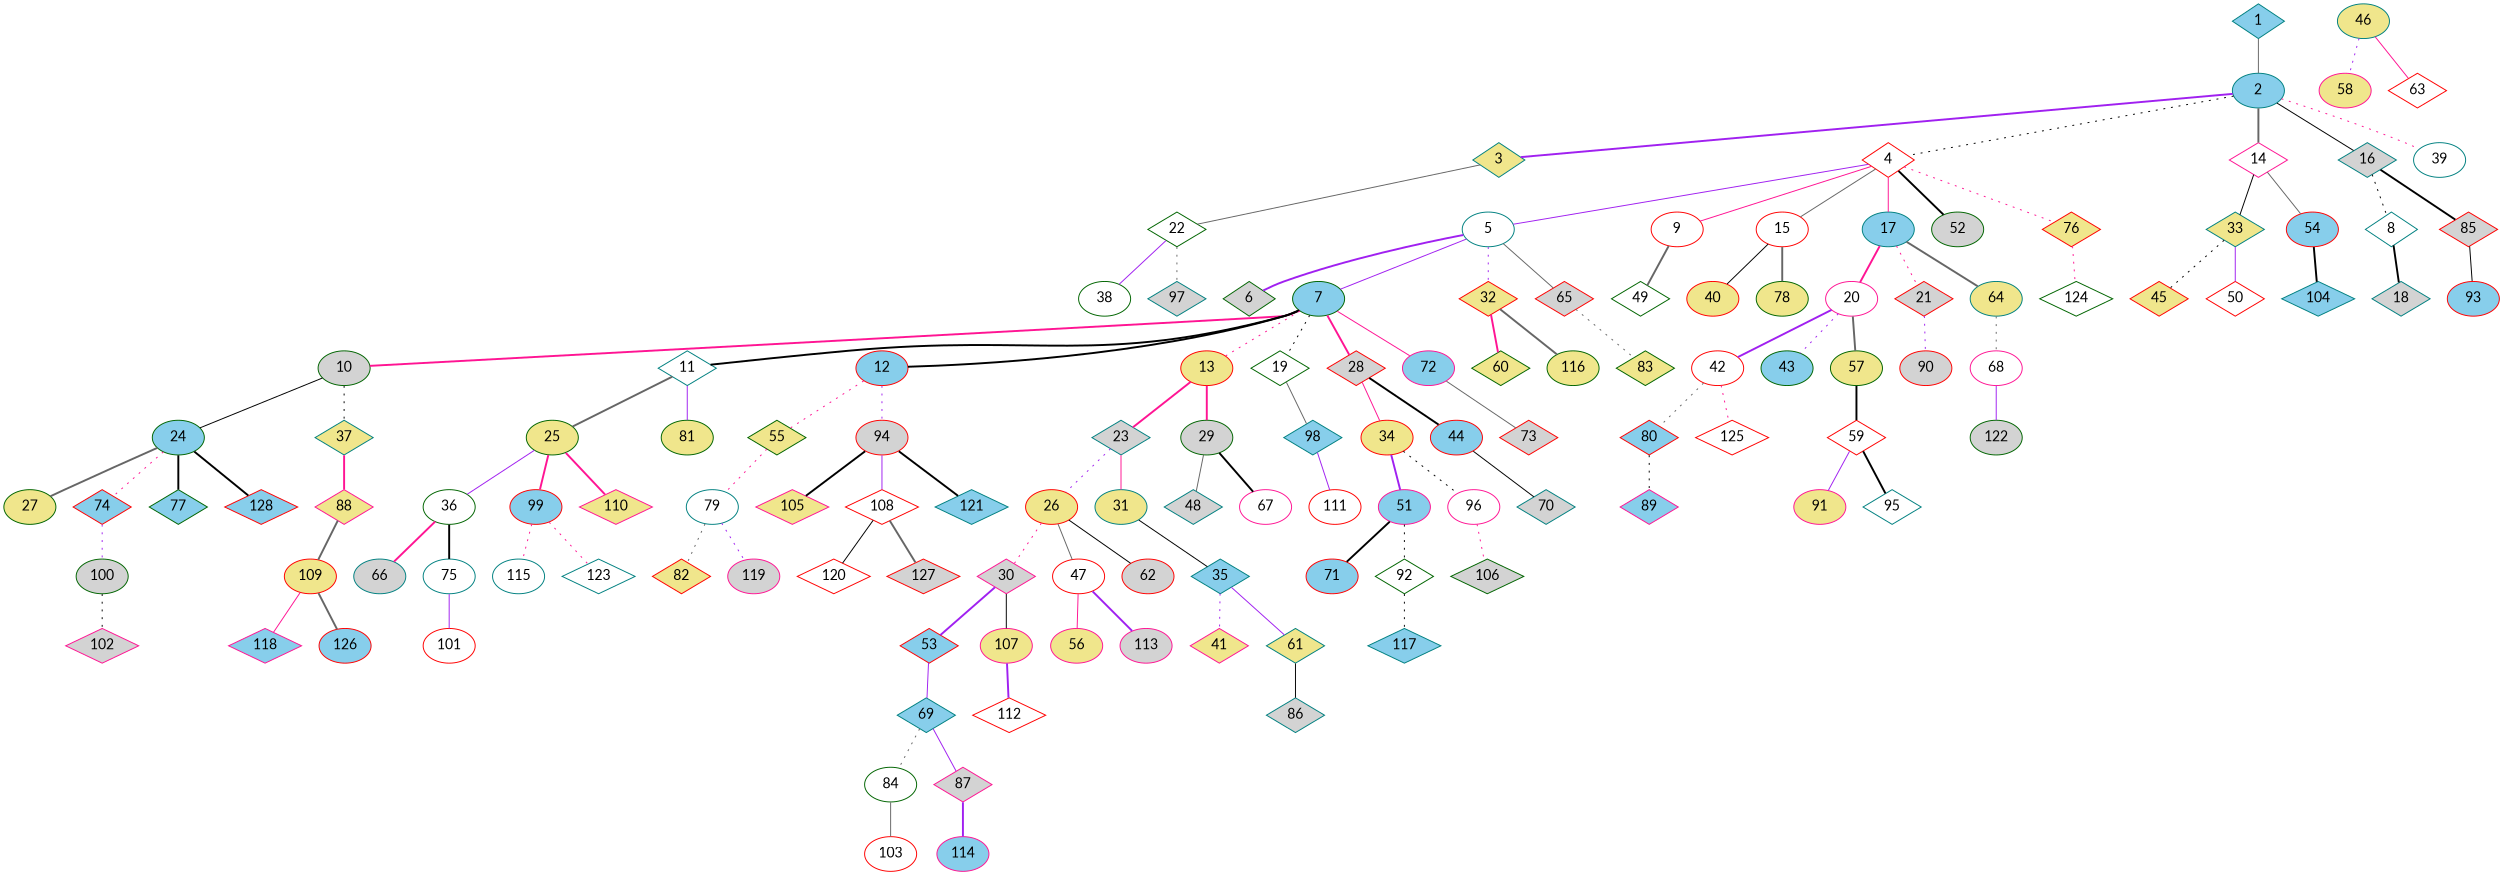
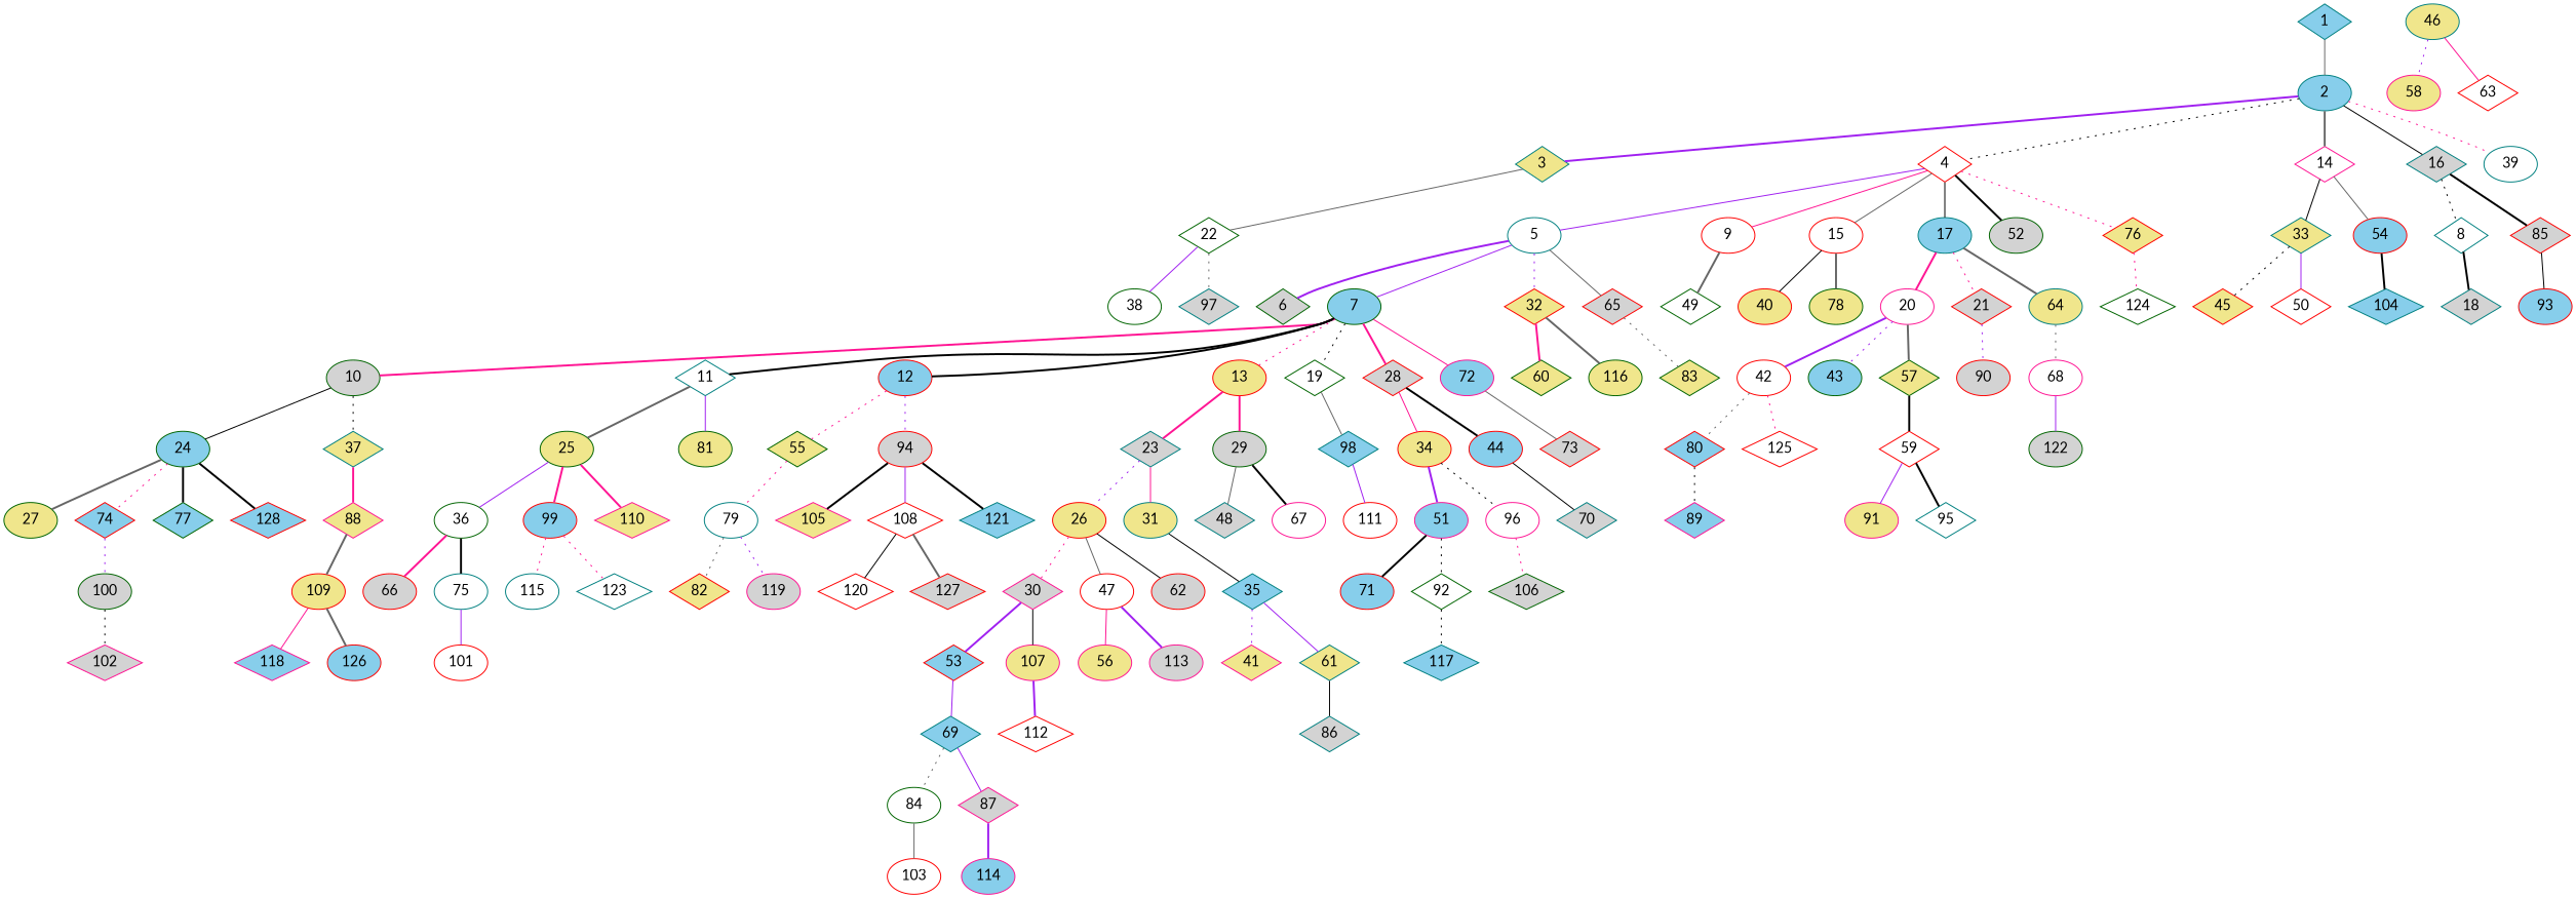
  graph {
    fontname=Lato
    node [color=red fillcolor=white fontname=Lato shape=diamond style=filled]
    edge [color=black fontname=Lato style=bold]
    1 [color=teal fillcolor=skyblue]
    2 [color=teal fillcolor=skyblue shape=ellipse]
    3 [color=teal fillcolor=khaki]
    4
    14 [color=deeppink]
    16 [color=teal fillcolor=lightgrey]
    39 [color=teal shape=ellipse]
    22 [color=darkgreen]
    5 [color=teal shape=ellipse]
    9 [shape=ellipse]
    15 [shape=ellipse]
    17 [color=teal fillcolor=skyblue shape=ellipse]
    52 [color=darkgreen fillcolor=lightgrey shape=ellipse]
    76 [fillcolor=khaki]
    8 [color=teal]
    18 [color=teal fillcolor=lightgrey]
    33 [color=teal fillcolor=khaki]
    54 [fillcolor=skyblue shape=ellipse]
    85 [fillcolor=lightgrey]
    38 [color=darkgreen shape=ellipse]
    97 [color=teal fillcolor=lightgrey]
    6 [color=darkgreen fillcolor=lightgrey]
    7 [color=darkgreen fillcolor=skyblue shape=ellipse]
    32 [fillcolor=khaki]
    65 [fillcolor=lightgrey]
    49 [color=darkgreen]
    40 [fillcolor=khaki shape=ellipse]
    78 [color=darkgreen fillcolor=khaki shape=ellipse]
    20 [color=deeppink shape=ellipse]
    21 [fillcolor=lightgrey]
    64 [color=teal fillcolor=khaki shape=ellipse]
    46 [color=teal fillcolor=khaki shape=ellipse]
    58 [color=deeppink fillcolor=khaki shape=ellipse]
    63
    124 [color=darkgreen]
    10 [color=darkgreen fillcolor=lightgrey shape=ellipse]
    11 [color=teal]
    12 [fillcolor=skyblue shape=ellipse]
    13 [fillcolor=khaki shape=ellipse]
    19 [color=darkgreen]
    28 [fillcolor=lightgrey]
    72 [color=deeppink fillcolor=skyblue shape=ellipse]
    60 [color=darkgreen fillcolor=khaki]
    116 [color=darkgreen fillcolor=khaki shape=ellipse]
    83 [color=darkgreen fillcolor=khaki]
    24 [color=darkgreen fillcolor=skyblue shape=ellipse]
    37 [color=teal fillcolor=khaki]
    25 [color=darkgreen fillcolor=khaki shape=ellipse]
    81 [color=darkgreen fillcolor=khaki shape=ellipse]
    55 [color=darkgreen fillcolor=khaki]
    94 [fillcolor=lightgrey shape=ellipse]
    23 [color=teal fillcolor=lightgrey]
    29 [color=darkgreen fillcolor=lightgrey shape=ellipse]
    98 [color=teal fillcolor=skyblue]
    34 [fillcolor=khaki shape=ellipse]
    44 [fillcolor=skyblue shape=ellipse]
    73 [fillcolor=lightgrey]
    27 [color=darkgreen fillcolor=khaki shape=ellipse]
    74 [fillcolor=skyblue]
    77 [color=darkgreen fillcolor=skyblue]
    128 [fillcolor=skyblue]
    88 [color=deeppink fillcolor=khaki]
    36 [color=darkgreen shape=ellipse]
    99 [fillcolor=skyblue shape=ellipse]
    110 [color=deeppink fillcolor=khaki]
    79 [color=teal shape=ellipse]
    105 [color=deeppink fillcolor=khaki]
    108
    121 [color=teal fillcolor=skyblue]
    26 [fillcolor=khaki shape=ellipse]
    31 [color=teal fillcolor=khaki shape=ellipse]
    48 [color=teal fillcolor=lightgrey]
    67 [color=deeppink shape=ellipse]
    45 [fillcolor=khaki]
    50
    104 [color=teal fillcolor=skyblue]
    93 [fillcolor=skyblue shape=ellipse]
    42 [shape=ellipse]
    43 [color=darkgreen fillcolor=skyblue shape=ellipse]
-   57 [color=darkgreen fillcolor=khaki shape=ellipse]
+   57 [color=darkgreen fillcolor=khaki]
    90 [fillcolor=lightgrey shape=ellipse]
    68 [color=deeppink shape=ellipse]
    111 [shape=ellipse]
    80 [fillcolor=skyblue]
    125
    59
    30 [color=deeppink fillcolor=lightgrey]
    47 [shape=ellipse]
    62 [fillcolor=lightgrey shape=ellipse]
    35 [color=teal fillcolor=skyblue]
    100 [color=darkgreen fillcolor=lightgrey shape=ellipse]
-   66 [color=teal fillcolor=lightgrey shape=ellipse]
+   66 [fillcolor=lightgrey shape=ellipse]
    75 [color=teal shape=ellipse]
    115 [color=teal shape=ellipse]
    123 [color=teal]
    53 [fillcolor=skyblue]
    107 [color=deeppink fillcolor=khaki shape=ellipse]
    56 [color=deeppink fillcolor=khaki shape=ellipse]
    113 [color=deeppink fillcolor=lightgrey shape=ellipse]
    51 [color=deeppink fillcolor=skyblue shape=ellipse]
    96 [color=deeppink shape=ellipse]
    70 [color=teal fillcolor=lightgrey]
    69 [color=teal fillcolor=skyblue]
    112
    41 [color=deeppink fillcolor=khaki]
    61 [color=teal fillcolor=khaki]
    71 [fillcolor=skyblue shape=ellipse]
    92 [color=darkgreen]
    106 [color=darkgreen fillcolor=lightgrey]
    86 [color=teal fillcolor=lightgrey]
    101 [shape=ellipse]
    109 [fillcolor=khaki shape=ellipse]
    89 [color=deeppink fillcolor=skyblue]
    117 [color=teal fillcolor=skyblue]
    84 [color=darkgreen shape=ellipse]
    87 [color=deeppink fillcolor=lightgrey]
    82 [fillcolor=khaki]
    119 [color=deeppink fillcolor=lightgrey shape=ellipse]
    91 [color=deeppink fillcolor=khaki shape=ellipse]
    95 [color=teal]
    122 [color=darkgreen fillcolor=lightgrey shape=ellipse]
    103 [shape=ellipse]
    114 [color=deeppink fillcolor=skyblue shape=ellipse]
    102 [color=deeppink fillcolor=lightgrey]
    118 [color=deeppink fillcolor=skyblue]
    126 [fillcolor=skyblue shape=ellipse]
    120
    127 [fillcolor=lightgrey]
    1 -- 2 [color=gray40 style=solid]
    2 -- 3 [color=purple]
    2 -- 4 [style=dotted]
    2 -- 14 [color=gray40]
    2 -- 16 [style=solid]
    2 -- 39 [color=deeppink style=dotted]
    3 -- 22 [color=gray40 style=solid]
    4 -- 5 [color=purple style=solid]
    4 -- 9 [color=deeppink style=solid]
    4 -- 15 [color=gray40 style=solid]
-   4 -- 17 [color=deeppink style=solid]
+   4 -- 17 [style=solid]
    4 -- 52
    4 -- 76 [color=deeppink style=dotted]
    14 -- 33 [style=solid]
    14 -- 54 [color=gray40 style=solid]
    16 -- 8 [style=dotted]
    16 -- 85
    22 -- 38 [color=purple style=solid]
    22 -- 97 [color=gray40 style=dotted]
    5 -- 6 [color=purple]
    5 -- 7 [color=purple style=solid]
    5 -- 32 [color=purple style=dotted]
    5 -- 65 [color=gray40 style=solid]
    9 -- 49 [color=gray40]
    15 -- 40 [style=solid]
    15 -- 78 [color=gray40]
    17 -- 20 [color=deeppink]
    17 -- 21 [color=deeppink style=dotted]
    17 -- 64 [color=gray40]
    76 -- 124 [color=deeppink style=dotted]
    8 -- 18
    33 -- 45 [style=dotted]
    33 -- 50 [color=purple style=solid]
    54 -- 104
    85 -- 93 [style=solid]
    7 -- 10 [color=deeppink]
    7 -- 11
    7 -- 12
    7 -- 13 [color=deeppink style=dotted]
    7 -- 19 [style=dotted]
    7 -- 28 [color=deeppink]
    7 -- 72 [color=deeppink style=solid]
    32 -- 60 [color=deeppink]
    32 -- 116 [color=gray40]
    65 -- 83 [color=gray40 style=dotted]
    20 -- 42 [color=purple]
    20 -- 43 [color=purple style=dotted]
    20 -- 57 [color=gray40]
    21 -- 90 [color=purple style=dotted]
    64 -- 68 [color=gray40 style=dotted]
    46 -- 58 [color=purple style=dotted]
    46 -- 63 [color=deeppink style=solid]
    10 -- 24 [style=solid]
    10 -- 37 [style=dotted]
    11 -- 25 [color=gray40]
    11 -- 81 [color=purple style=solid]
    12 -- 55 [color=deeppink style=dotted]
    12 -- 94 [color=purple style=dotted]
    13 -- 23 [color=deeppink]
    13 -- 29 [color=deeppink]
    19 -- 98 [color=gray40 style=solid]
    28 -- 34 [color=deeppink style=solid]
    28 -- 44
    72 -- 73 [color=gray40 style=solid]
    24 -- 27 [color=gray40]
    24 -- 74 [color=deeppink style=dotted]
    24 -- 77
    24 -- 128
    37 -- 88 [color=deeppink]
    25 -- 36 [color=purple style=solid]
    25 -- 99 [color=deeppink]
    25 -- 110 [color=deeppink]
    55 -- 79 [color=deeppink style=dotted]
    94 -- 105
    94 -- 108 [color=purple style=solid]
    94 -- 121
    23 -- 26 [color=purple style=dotted]
    23 -- 31 [color=deeppink style=solid]
    29 -- 48 [color=gray40 style=solid]
    29 -- 67
    98 -- 111 [color=purple style=solid]
    34 -- 51 [color=purple]
    34 -- 96 [style=dotted]
    44 -- 70 [style=solid]
    74 -- 100 [color=purple style=dotted]
    88 -- 109 [color=gray40]
    36 -- 66 [color=deeppink]
    36 -- 75
    99 -- 115 [color=deeppink style=dotted]
    99 -- 123 [color=deeppink style=dotted]
    79 -- 82 [color=gray40 style=dotted]
    79 -- 119 [color=purple style=dotted]
    108 -- 120 [style=solid]
    108 -- 127 [color=gray40]
    26 -- 30 [color=deeppink style=dotted]
    26 -- 47 [color=gray40 style=solid]
    26 -- 62 [style=solid]
    31 -- 35 [style=solid]
    42 -- 80 [color=gray40 style=dotted]
    42 -- 125 [color=deeppink style=dotted]
    57 -- 59
    68 -- 122 [color=purple style=solid]
    80 -- 89 [style=dotted]
    59 -- 91 [color=purple style=solid]
    59 -- 95
    30 -- 53 [color=purple]
    30 -- 107 [style=solid]
    47 -- 56 [color=deeppink style=solid]
    47 -- 113 [color=purple]
    35 -- 41 [color=purple style=dotted]
    35 -- 61 [color=purple style=solid]
    100 -- 102 [style=dotted]
    75 -- 101 [color=purple style=solid]
    53 -- 69 [color=purple style=solid]
    107 -- 112 [color=purple]
    51 -- 71
    51 -- 92 [style=dotted]
    96 -- 106 [color=deeppink style=dotted]
    69 -- 84 [color=gray40 style=dotted]
    69 -- 87 [color=purple style=solid]
    61 -- 86 [style=solid]
    92 -- 117 [style=dotted]
    109 -- 118 [color=deeppink style=solid]
    109 -- 126 [color=gray40]
    84 -- 103 [color=gray40 style=solid]
    87 -- 114 [color=purple]
  }
